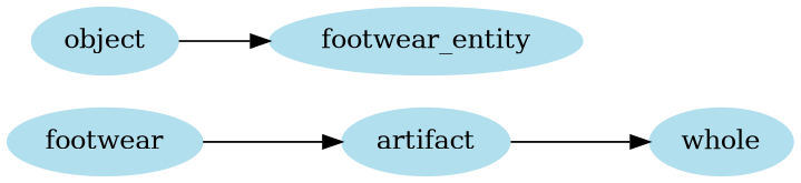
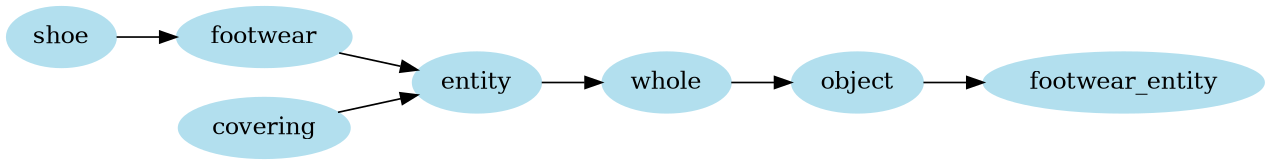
  digraph {
    rankdir=LR
    node [color=lightblue2 style=filled]
+   shoe
    footwear
-   artifact
+   artifact [label=entity]
+   covering
    whole
    object
    n7 [label=footwear_entity]
+   shoe -> footwear
    footwear -> artifact
    artifact -> whole
+   covering -> artifact
+   whole -> object
    object -> n7
  }
